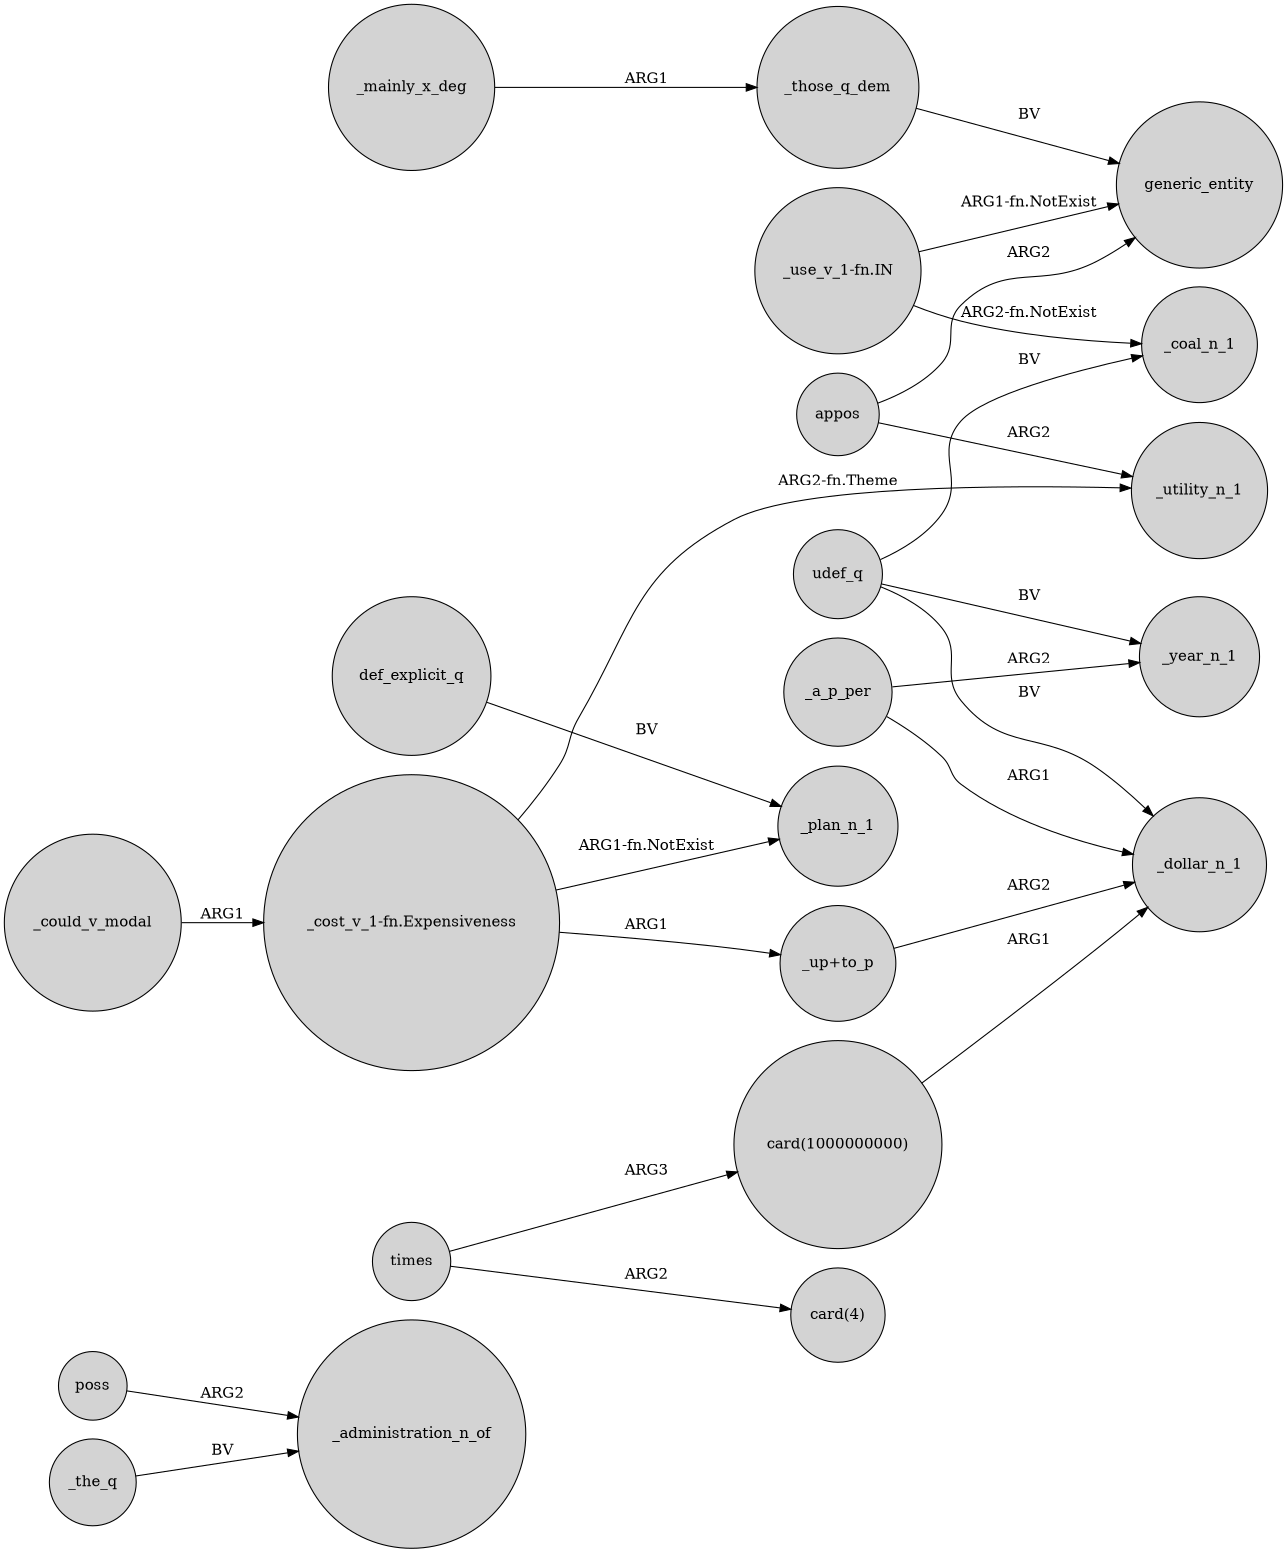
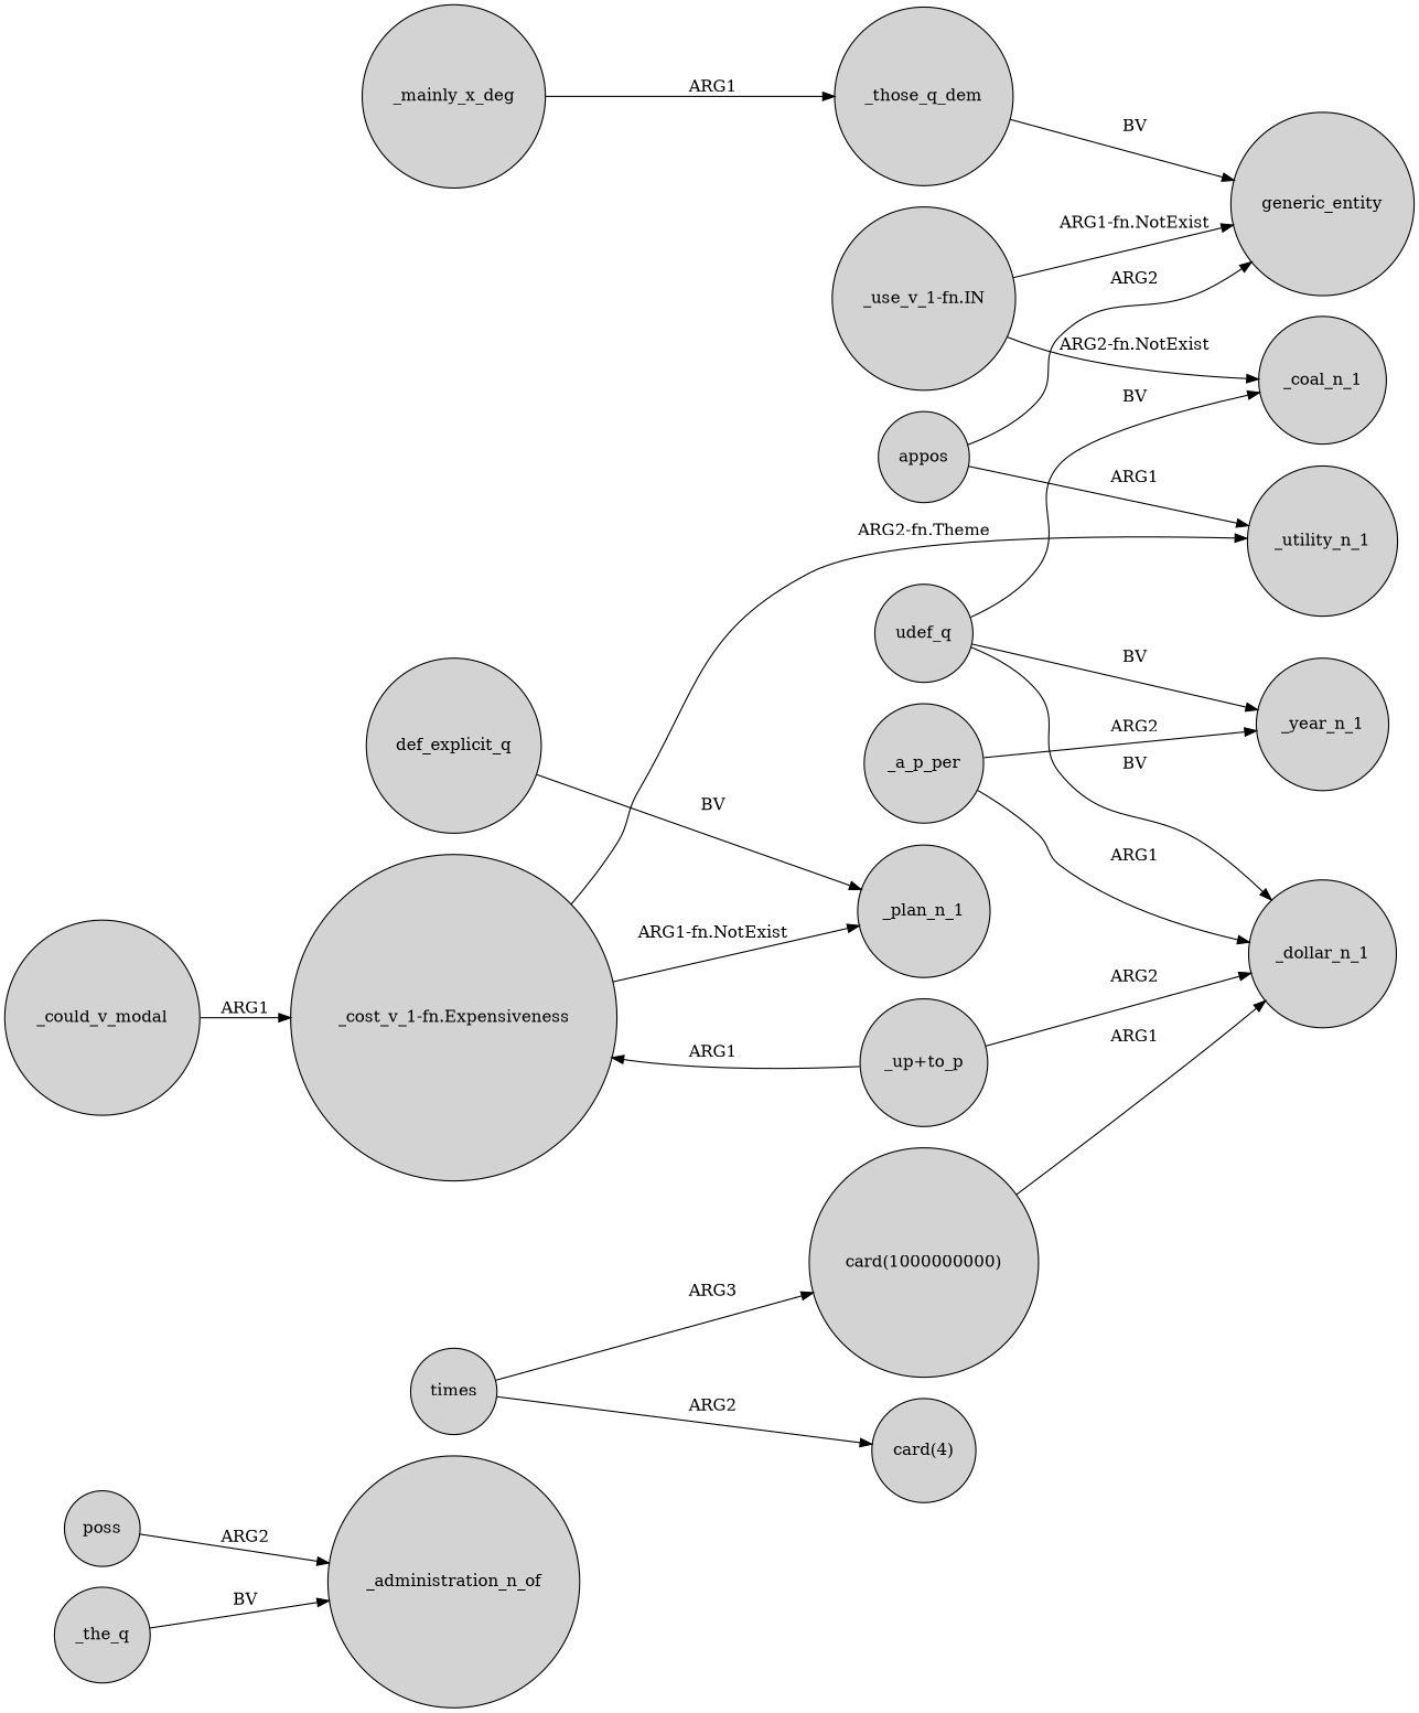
  digraph {
    rankdir=LR
    node [shape=circle style=filled]
    poss
    _administration_n_of
    appos
    _utility_n_1
    generic_entity
    _a_p_per
    _year_n_1
    _dollar_n_1
    def_explicit_q
    _plan_n_1
    udef_q
    _coal_n_1
    times
    "card(1000000000)"
    "card(4)"
    "_cost_v_1-fn.Expensiveness"
    _could_v_modal
    "_up+to_p"
    "_use_v_1-fn.IN"
    _mainly_x_deg
    _those_q_dem
    _the_q
    poss -> _administration_n_of [label=ARG2]
-   appos -> _utility_n_1 [label=ARG2]
+   appos -> _utility_n_1 [label=ARG1]
    appos -> generic_entity [label=ARG2]
    _a_p_per -> _year_n_1 [label=ARG2]
    _a_p_per -> _dollar_n_1 [label=ARG1]
    def_explicit_q -> _plan_n_1 [label=BV]
    udef_q -> _year_n_1 [label=BV]
    udef_q -> _dollar_n_1 [label=BV]
    udef_q -> _coal_n_1 [label=BV]
    times -> "card(1000000000)" [label=ARG3]
    times -> "card(4)" [label=ARG2]
    "card(1000000000)" -> _dollar_n_1 [label=ARG1]
    "_cost_v_1-fn.Expensiveness" -> _utility_n_1 [label="ARG2-fn.Theme"]
    "_cost_v_1-fn.Expensiveness" -> _plan_n_1 [label="ARG1-fn.NotExist"]
    _could_v_modal -> "_cost_v_1-fn.Expensiveness" [label=ARG1]
    "_up+to_p" -> _dollar_n_1 [label=ARG2]
-   "_cost_v_1-fn.Expensiveness" -> "_up+to_p" [label=ARG1]
+   "_up+to_p" -> "_cost_v_1-fn.Expensiveness" [label=ARG1]
    "_use_v_1-fn.IN" -> generic_entity [label="ARG1-fn.NotExist"]
    "_use_v_1-fn.IN" -> _coal_n_1 [label="ARG2-fn.NotExist"]
    _mainly_x_deg -> _those_q_dem [label=ARG1]
    _those_q_dem -> generic_entity [label=BV]
    _the_q -> _administration_n_of [label=BV]
  }
